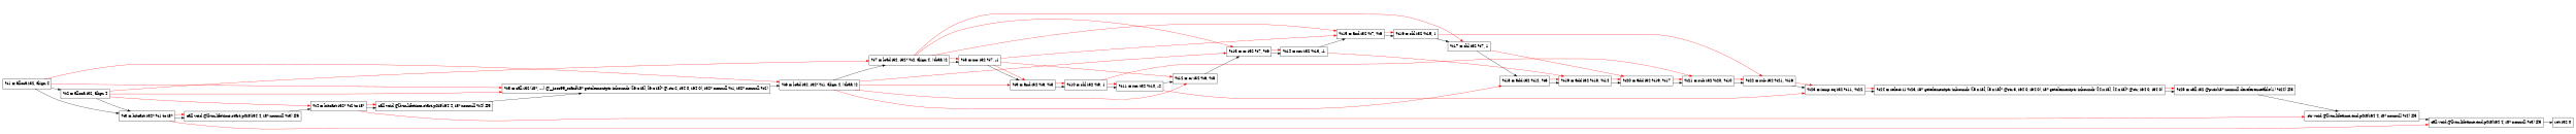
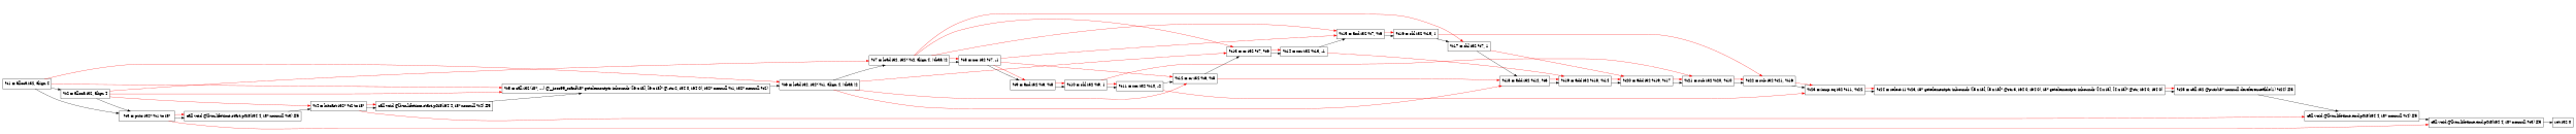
  digraph {
    rankdir=LR
    node [shape=record]
    edge [color=red]
    n1 [label="  %1 = alloca i32, align 4"]
    n2 [label="  %2 = alloca i32, align 4"]
-   n3 [label="  %3 = bitcast i32* %1 to i8*"]
+   n3 [label="%3 = puts i32* %1 to i8*"]
    n4 [label="  %5 = call i32 (i8*, ...) @__isoc99_scanf(i8* getelementptr inbounds ([6 x i8], [6 x i8]* @.str.2, i64 0, i64 0), i32* nonnull %1, i32* nonnull %2)"]
    n5 [label="  %6 = load i32, i32* %1, align 4, !tbaa !2"]
    n6 [label="  %4 = bitcast i32* %2 to i8*"]
    n7 [label="  %7 = load i32, i32* %2, align 4, !tbaa !2"]
    n8 [label="  call void @llvm.lifetime.start.p0i8(i64 4, i8* nonnull %3) #5"]
    n9 [label="  call void @llvm.lifetime.end.p0i8(i64 4, i8* nonnull %3) #5"]
    n10 [label="  %9 = and i32 %6, %8"]
    n11 [label="  %12 = or i32 %6, %8"]
    n12 [label="  %13 = or i32 %7, %6"]
    n13 [label="  %18 = add i32 %12, %6"]
    n14 [label="  call void @llvm.lifetime.start.p0i8(i64 4, i8* nonnull %4) #5"]
-   n15 [label="str void @llvm.lifetime.end.p0i8(i64 4, i8* nonnull %4) #5"]
+   n15 [label="  call void @llvm.lifetime.end.p0i8(i64 4, i8* nonnull %4) #5"]
    n16 [label="  %15 = and i32 %7, %6"]
    n17 [label="  %8 = xor i32 %7, -1"]
    n18 [label="  %17 = shl i32 %7, 1"]
    n19 [label="  ret i32 0"]
    n20 [label="  %10 = shl i32 %9, 1"]
    n21 [label="  %14 = xor i32 %13, -1"]
    n22 [label="  %16 = shl i32 %15, 1"]
    n23 [label="  %19 = add i32 %18, %14"]
    n24 [label="  %20 = add i32 %19, %17"]
    n25 [label="  %11 = xor i32 %10, -2"]
    n26 [label="  %21 = sub i32 %20, %10"]
    n27 [label="  %23 = icmp eq i32 %11, %22"]
    n28 [label="  %22 = sub i32 %21, %16"]
    n29 [label="  %24 = select i1 %23, i8* getelementptr inbounds ([5 x i8], [5 x i8]* @str.3, i64 0, i64 0), i8* getelementptr inbounds ([4 x i8], [4 x i8]* @str, i64 0, i64 0)"]
    n30 [label="  %25 = call i32 @puts(i8* nonnull dereferenceable(1) %24) #5"]
    n1 -> n2 [color=""]
    n1 -> n3 [color=black]
    n1 -> n4
    n1 -> n5
    n2 -> n3 [color=""]
    n2 -> n4
    n2 -> n6
    n2 -> n7
    n3 -> n8 [color=""]
    n3 -> n8
    n3 -> n9
    n4 -> n5 [color=""]
    n5 -> n7 [color=""]
-   n5 -> n10
    n5 -> n11
    n5 -> n12
    n5 -> n13
    n6 -> n14 [color=""]
    n6 -> n14
    n6 -> n15
    n7 -> n12
    n7 -> n16
    n7 -> n17 [color=""]
    n7 -> n17
    n7 -> n18
    n8 -> n6 [color=""]
    n9 -> n19 [color=""]
    n10 -> n20 [color=""]
    n10 -> n20
    n11 -> n12 [color=""]
+   n11 -> n13
    n12 -> n21 [color=""]
    n12 -> n21
    n13 -> n23 [color=""]
    n13 -> n23
    n14 -> n4 [color=""]
    n15 -> n9 [color=""]
    n16 -> n22 [color=""]
    n16 -> n22
    n17 -> n10 [color=""]
    n17 -> n10
    n17 -> n11
    n17 -> n16
    n18 -> n13 [color=""]
    n18 -> n24
    n20 -> n25 [color=""]
    n20 -> n25
    n20 -> n26
    n21 -> n16 [color=""]
    n21 -> n23
    n22 -> n18 [color=""]
    n22 -> n28
    n23 -> n24 [color=""]
    n23 -> n24
    n24 -> n26 [color=""]
    n24 -> n26
    n25 -> n11 [color=""]
    n25 -> n27
    n26 -> n28 [color=""]
    n26 -> n28
    n27 -> n29 [color=""]
    n27 -> n29
    n28 -> n27 [color=""]
    n28 -> n27
    n29 -> n30 [color=""]
    n29 -> n30
    n30 -> n15 [color=""]
  }
